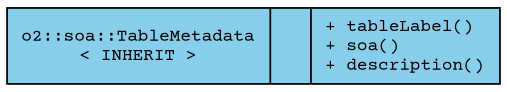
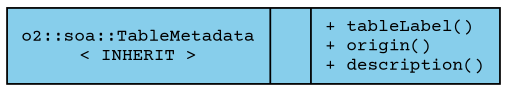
  digraph {
    rankdir=LR
    fontname="Courier Prime"
-   n1 [color=black fillcolor=skyblue fontcolor=black fontname="Courier Prime" fontsize=10 height=0.2 label="{o2::soa::TableMetadata\l\< INHERIT \>\n||+ tableLabel()\l+ soa()\l+ description()\l}" shape=record style=filled width=0.4]
+   n1 [color=black fillcolor=skyblue fontcolor=black fontname="Courier Prime" fontsize=10 height=0.2 label="{o2::soa::TableMetadata\l\< INHERIT \>\n||+ tableLabel()\l+ origin()\l+ description()\l}" shape=record style=filled width=0.4]
  }
